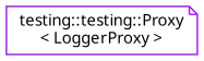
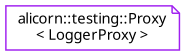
  digraph {
    rankdir=LR
-   n1 [color=purple fillcolor=white fontname=Verdana fontsize=10 height=0.2 label="testing::testing::Proxy\l\< LoggerProxy \>" shape=note style=filled width=0.4]
+   n1 [color=purple fillcolor=white fontname=Verdana fontsize=10 height=0.2 label="alicorn::testing::Proxy\l\< LoggerProxy \>" shape=note style=filled width=0.4]
  }
